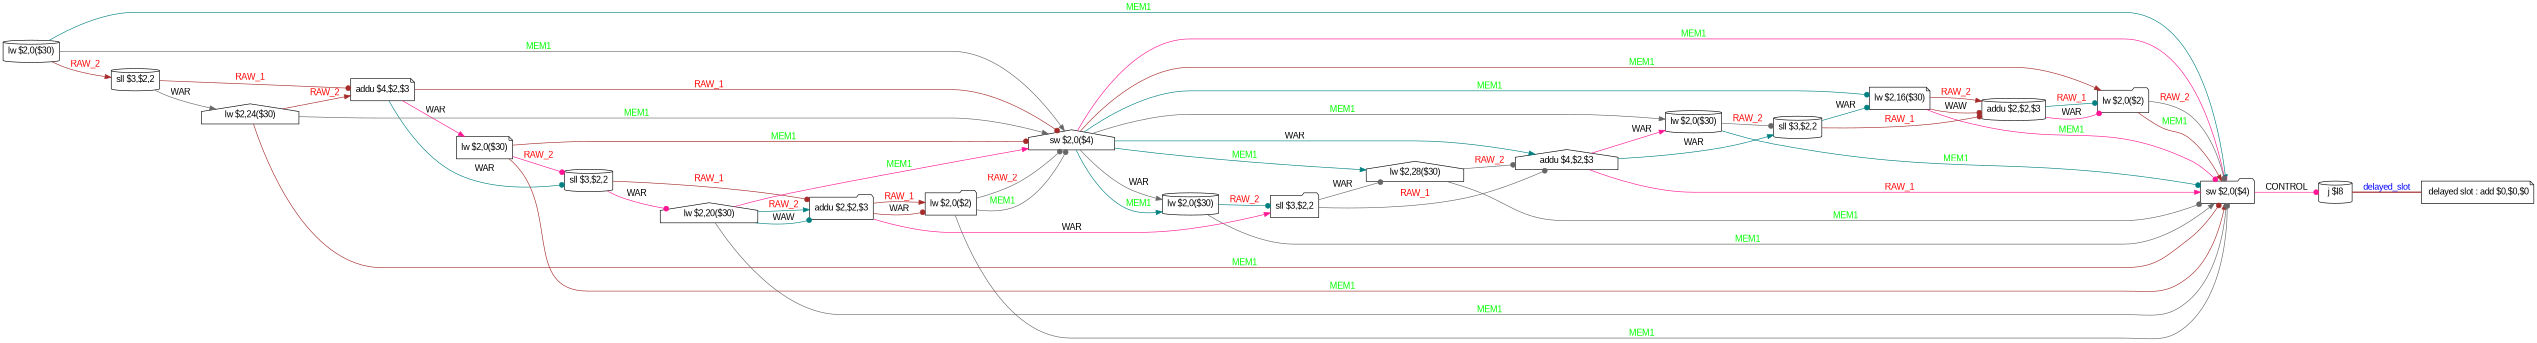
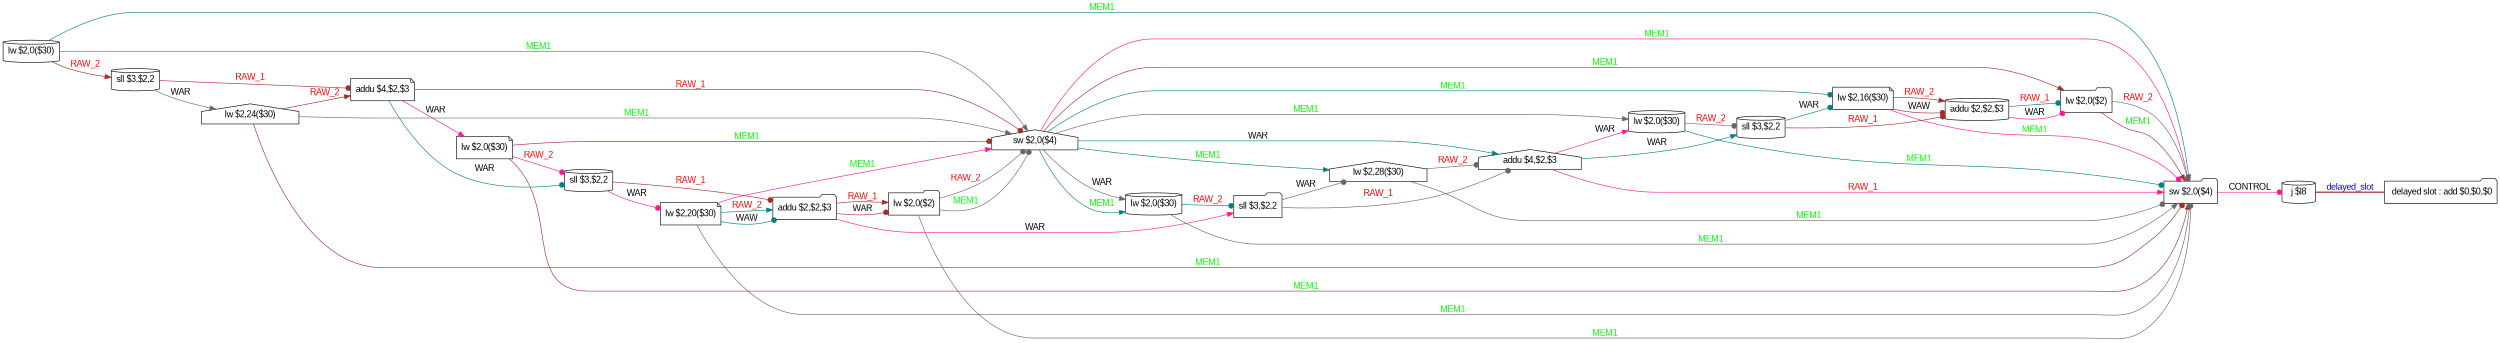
  digraph {
    fontname="Liberation Sans"
    rankdir=LR
    node [fontname="Liberation Sans" shape=cylinder]
    edge [color=brown fontcolor=green fontname="Liberation Sans" arrowhead=dot]
-   n1 [label=" delayed slot : add $0,$0,$0" shape=note]
+   n1 [label=" delayed slot : add $0,$0,$0" shape=folder]
    n2 [label="j $l8"]
    n3 [label="lw $2,0($30)"]
    n4 [label="sw $2,0($4)" shape=folder]
    n5 [label="sw $2,0($4)" shape=house]
    n6 [label="sll $3,$2,2"]
    n7 [label="lw $2,0($2)" shape=folder]
    n8 [label="lw $2,16($30)" shape=note]
    n9 [label="lw $2,0($30)"]
    n10 [label="addu $4,$2,$3" shape=house]
    n11 [label="lw $2,28($30)" shape=house]
    n12 [label="lw $2,0($30)"]
    n13 [label="addu $4,$2,$3" shape=note]
    n14 [label="lw $2,24($30)" shape=house]
    n15 [label="addu $2,$2,$3"]
    n16 [label="sll $3,$2,2"]
    n17 [label="sll $3,$2,2" shape=folder]
    n18 [label="sll $3,$2,2"]
    n19 [label="lw $2,0($30)" shape=note]
    n20 [label="addu $2,$2,$3" shape=folder]
-   n21 [label="lw $2,20($30)" shape=house]
+   n21 [label="lw $2,20($30)" shape=note]
    n22 [label="lw $2,0($2)" shape=folder]
    n2 -> n1 [dir=none fontcolor=blue label=delayed_slot style=bold arrowhead=""]
    n3 -> n4 [arrowhead=normal color=teal label=MEM1]
    n3 -> n5 [arrowhead=normal color=gray40 label=MEM1]
    n3 -> n6 [arrowhead=normal fontcolor=red label=RAW_2]
    n4 -> n2 [color=deeppink label=CONTROL fontcolor=""]
    n5 -> n4 [color=deeppink label=MEM1]
    n5 -> n7 [arrowhead=normal label=MEM1]
    n5 -> n8 [color=teal label=MEM1]
    n5 -> n9 [arrowhead=normal color=gray40 label=MEM1]
    n5 -> n10 [arrowhead=normal color=teal label=WAR fontcolor=""]
    n5 -> n11 [arrowhead=normal color=teal label=MEM1]
    n5 -> n12 [arrowhead=normal color=gray40 label=WAR fontcolor=""]
    n5 -> n12 [arrowhead=normal color=teal label=MEM1]
    n6 -> n13 [fontcolor=red label=RAW_1]
    n6 -> n14 [arrowhead=normal color=gray40 label=WAR fontcolor=""]
    n7 -> n4 [color=gray40 fontcolor=red label=RAW_2]
    n7 -> n4 [arrowhead=normal label=MEM1]
    n8 -> n4 [color=deeppink label=MEM1]
    n8 -> n15 [arrowhead=normal fontcolor=red label=RAW_2]
    n8 -> n15 [label=WAW fontcolor=""]
    n9 -> n4 [color=teal label=MEM1]
    n9 -> n16 [color=gray40 fontcolor=red label=RAW_2]
    n10 -> n4 [arrowhead=normal color=deeppink fontcolor=red label=RAW_1]
    n10 -> n9 [arrowhead=normal color=deeppink label=WAR fontcolor=""]
    n10 -> n16 [arrowhead=normal color=teal label=WAR fontcolor=""]
    n11 -> n4 [color=gray40 label=MEM1]
    n11 -> n10 [color=gray40 fontcolor=red label=RAW_2]
    n12 -> n4 [arrowhead=normal color=gray40 label=MEM1]
    n12 -> n17 [color=teal fontcolor=red label=RAW_2]
    n13 -> n5 [fontcolor=red label=RAW_1]
    n13 -> n18 [color=teal label=WAR fontcolor=""]
    n13 -> n19 [arrowhead=normal color=deeppink label=WAR fontcolor=""]
    n14 -> n4 [label=MEM1]
    n14 -> n5 [arrowhead=normal color=gray40 label=MEM1]
    n14 -> n13 [arrowhead=normal fontcolor=red label=RAW_2]
    n15 -> n7 [color=teal fontcolor=red label=RAW_1]
    n15 -> n7 [color=deeppink label=WAR fontcolor=""]
    n16 -> n8 [color=teal label=WAR fontcolor=""]
    n16 -> n15 [fontcolor=red label=RAW_1]
    n17 -> n10 [color=gray40 fontcolor=red label=RAW_1]
    n17 -> n11 [color=gray40 label=WAR fontcolor=""]
    n18 -> n20 [fontcolor=red label=RAW_1]
    n18 -> n21 [color=deeppink label=WAR fontcolor=""]
    n19 -> n4 [arrowhead=normal label=MEM1]
    n19 -> n5 [label=MEM1]
    n19 -> n18 [color=deeppink fontcolor=red label=RAW_2]
    n20 -> n17 [arrowhead=normal color=deeppink label=WAR fontcolor=""]
    n20 -> n22 [arrowhead=normal fontcolor=red label=RAW_1]
    n20 -> n22 [label=WAR fontcolor=""]
    n21 -> n4 [color=gray40 label=MEM1]
    n21 -> n5 [arrowhead=normal color=deeppink label=MEM1]
    n21 -> n20 [arrowhead=normal color=teal fontcolor=red label=RAW_2]
    n21 -> n20 [color=teal label=WAW fontcolor=""]
    n22 -> n4 [color=gray40 label=MEM1]
    n22 -> n5 [color=gray40 fontcolor=red label=RAW_2]
    n22 -> n5 [color=gray40 label=MEM1]
  }
